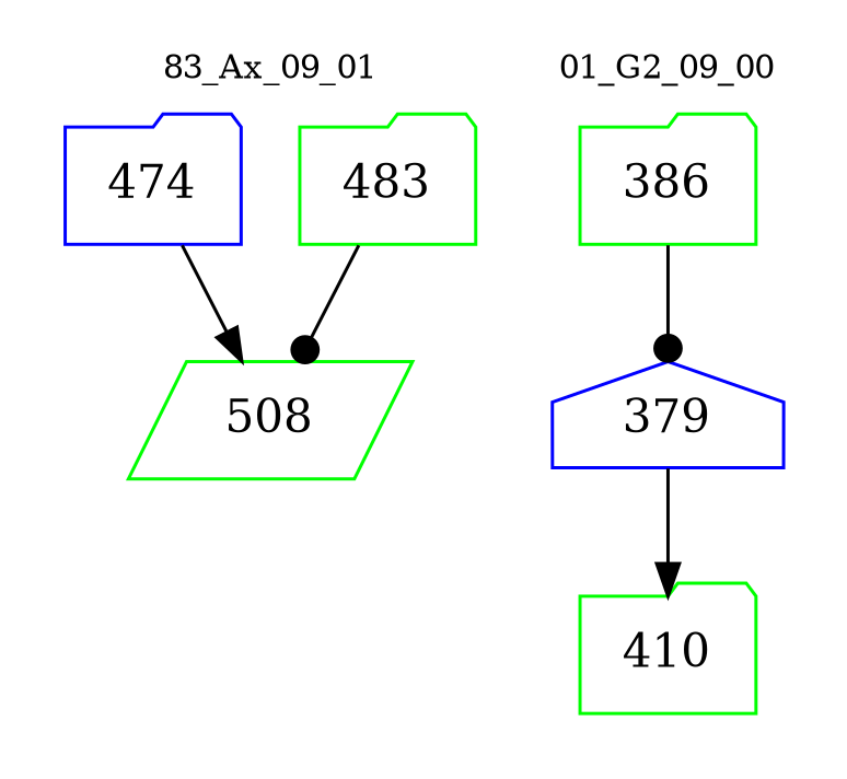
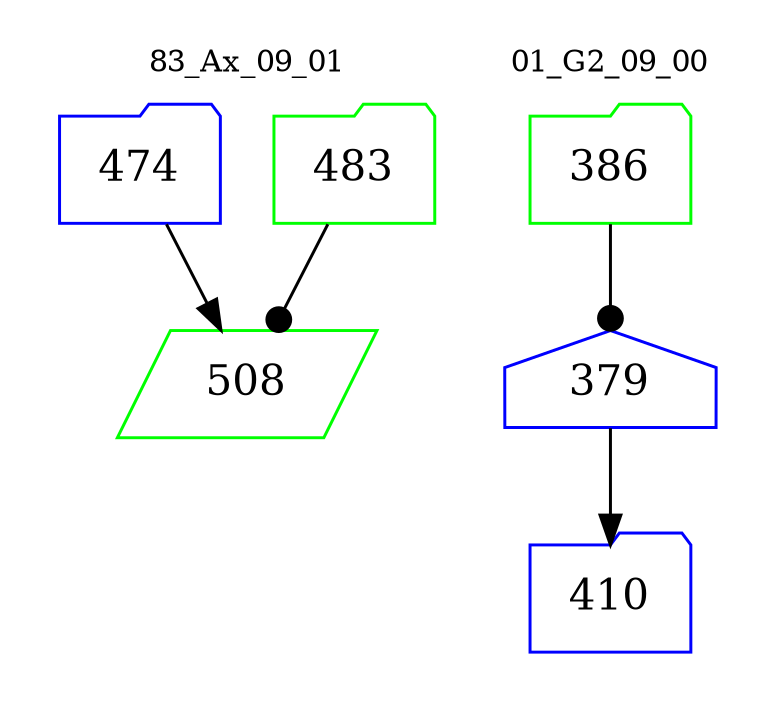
  digraph {
    node [color=green shape=folder]
    edge [arrowhead=dot color=black]
    n1 [label=483]
    n2 [color=blue label=474]
    n3 [label=508 shape=parallelogram]
    n4 [label=386]
    n5 [color=blue label=379 shape=house]
-   n6 [label=410]
+   n6 [color=blue label=410]
    subgraph cluster_1 {
      color=white
      fontsize=10
      label="83_Ax_09_01"
      n1
      n2
      n3
    }
    subgraph cluster_2 {
      color=white
      fontsize=10
      label="01_G2_09_00"
      n4
      n5
      n6
    }
    n1 -> n3
    n2 -> n3 [arrowhead=normal]
    n4 -> n5
    n5 -> n6 [arrowhead=normal]
  }
